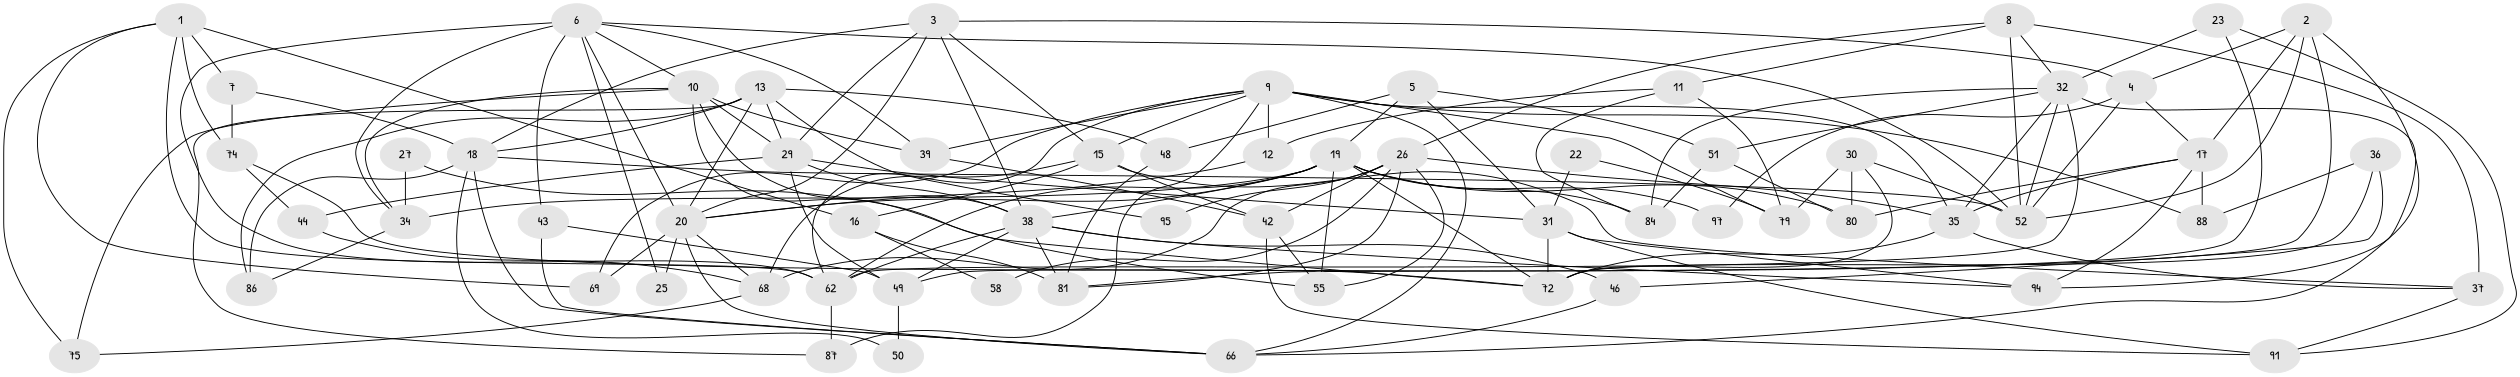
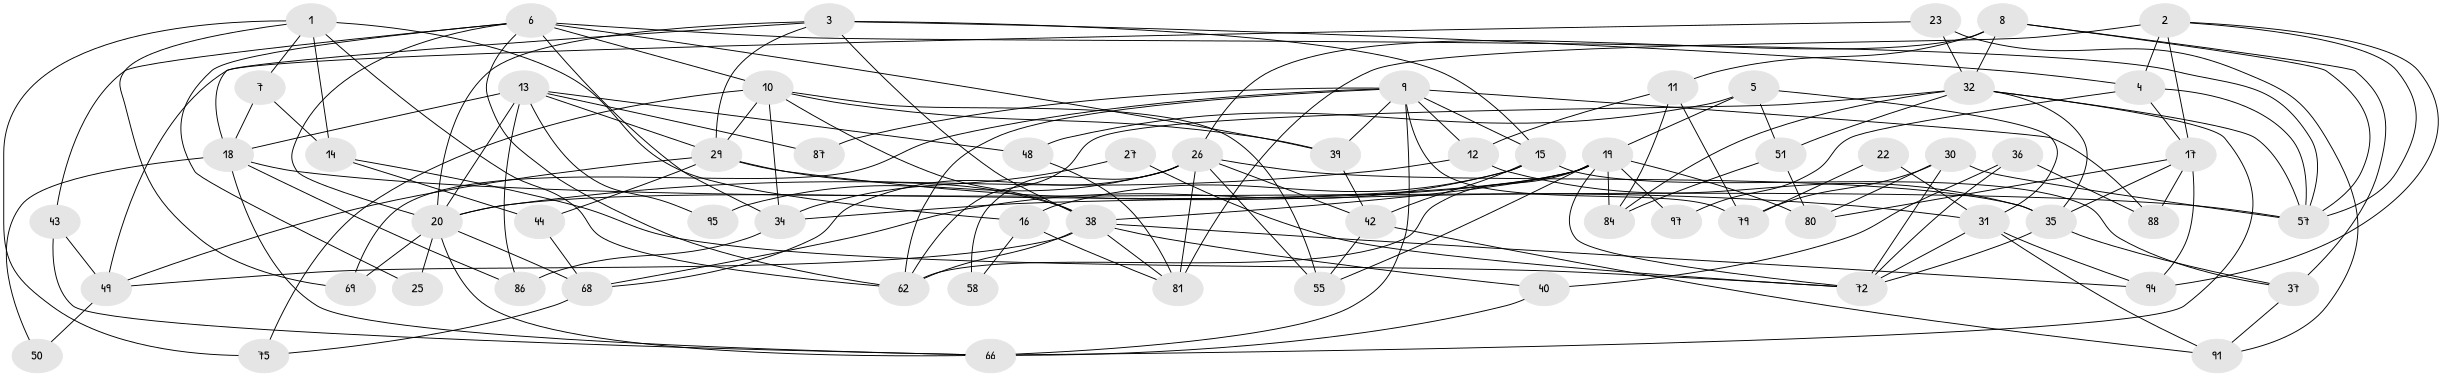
  graph {
    fontname="Patrick Hand"
    node [color=gray90 fontname="Patrick Hand" style=filled]
    edge [fontname="Patrick Hand"]
    1 [super="+73"]
    7
-   14 [super="+28" label=74]
+   14 [super="+28"]
    16 [super="+61"]
    62 [super="+76"]
    69
    75
    18 [super="+74"]
    44
    72 [super="+92"]
    81 [super="+98"]
    58
    87
    2 [super="+40"]
    4
    17 [super="+96"]
-   57 [super="+70" label=52]
+   57 [super="+70"]
    94
    97
    35 [super="+63"]
    88
    80
    3 [super="+64"]
    15 [super="+21"]
    20 [super="+60"]
    29 [super="+65"]
    38 [super="+53"]
    37 [super="+82"]
    42 [super="+78"]
    68 [super="+83"]
    66 [super="+71"]
    86
    50
    25
    31 [super="+52"]
    49 [super="+67"]
-   46
+   46 [label=40]
    19 [super="+45"]
    34 [super="+89"]
    55
    84 [super="+85"]
    5
    48
    51
    91
    6 [super="+41"]
    10 [super="+47"]
    39
    43
    8 [super="+77"]
    11
    26 [super="+54"]
    32 [super="+56"]
    12
    79 [super="+93"]
    95
    9 [super="+24"]
    13 [super="+90"]
    22
    23
    27
    30
    36 [super="+59"]
    1 -- 7
    1 -- 14 [weight=2]
    1 -- 16
    1 -- 62
    1 -- 69
    1 -- 75
    7 -- 14
    7 -- 18
    14 -- 44
    14 -- 72
    16 -- 81
    16 -- 58
-   62 -- 87
    18 -- 57 [weight=2]
    18 -- 66
    18 -- 86
    18 -- 50
    44 -- 68
    2 -- 81 [weight=2]
    2 -- 4
    2 -- 17
    2 -- 57
    2 -- 94
    4 -- 17
    4 -- 57
    4 -- 97
    17 -- 94
    17 -- 35
    17 -- 88
    17 -- 80
    35 -- 72
    35 -- 37
    3 -- 18
    3 -- 4
    3 -- 15
    3 -- 20
    3 -- 29
    3 -- 38
    15 -- 16
    15 -- 37
    15 -- 42
    15 -- 68
    20 -- 69
    20 -- 68
    20 -- 66
    20 -- 25
    29 -- 44
    29 -- 38
    29 -- 31
    29 -- 49
    38 -- 62
    38 -- 81
    38 -- 94
    38 -- 49
    38 -- 46
    37 -- 91
    42 -- 55
    42 -- 91
    68 -- 75
    31 -- 72
    31 -- 94
    31 -- 91
    49 -- 50
    46 -- 66
    19 -- 62
    19 -- 72
    19 -- 97
    19 -- 80
    19 -- 20
    19 -- 38
    19 -- 34 [weight=2]
    19 -- 55
    19 -- 84 [weight=2]
    34 -- 86
    5 -- 31
    5 -- 19
    5 -- 48
    5 -- 51
    48 -- 81
    51 -- 80
    51 -- 84
    6 -- 62
    6 -- 57
    6 -- 20
    6 -- 25
    6 -- 34
    6 -- 10
    6 -- 39
    6 -- 43
    10 -- 75
    10 -- 29
    10 -- 38
    10 -- 34
    10 -- 55
    10 -- 39
    39 -- 42
    43 -- 66
    43 -- 49
    8 -- 57
    8 -- 37
    8 -- 11
    8 -- 26
    8 -- 32
    11 -- 84
    11 -- 12
    11 -- 79
    26 -- 81
    26 -- 58 [weight=2]
    26 -- 35
    26 -- 42
    26 -- 68
    26 -- 55 [weight=2]
    26 -- 95
    32 -- 62
    32 -- 57
    32 -- 35
    32 -- 66
    32 -- 84
    32 -- 51
    12 -- 20
    9 -- 62
    9 -- 69
    9 -- 87
-   9 -- 35
+   12 -- 35
    9 -- 88
    9 -- 15
    9 -- 66
    9 -- 39
    9 -- 12
    9 -- 79 [weight=2]
    13 -- 18
    13 -- 87
    13 -- 20
    13 -- 29
    13 -- 86
    13 -- 48
    13 -- 95
    22 -- 31
    22 -- 79
    23 -- 49
    23 -- 91
    23 -- 32
    27 -- 72
    27 -- 34
    30 -- 72
    30 -- 57
    30 -- 80
    30 -- 79
    36 -- 72
    36 -- 88
    36 -- 46
  }
